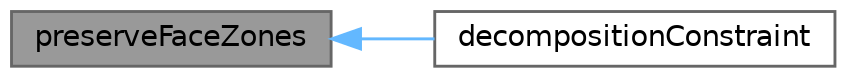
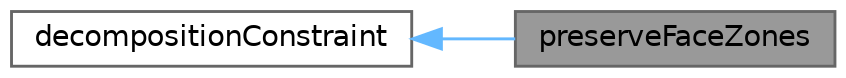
  digraph {
    rankdir=LR
    node [color=gray40 fontname=Helvetica fontsize=10 shape=box style=filled]
    n1 [fillcolor=grey60 fontcolor=black height=0.2 label=preserveFaceZones width=0.4]
    n2 [fillcolor=white height=0.2 label=decompositionConstraint width=0.4]
-   n1 -> n2 [color=steelblue1 dir=back fontname=Helvetica fontsize=10 labelfontname=Helvetica labelfontsize=10 style=solid]
+   n2 -> n1 [color=steelblue1 dir=back fontname=Helvetica fontsize=10 labelfontname=Helvetica labelfontsize=10 style=solid]
  }
